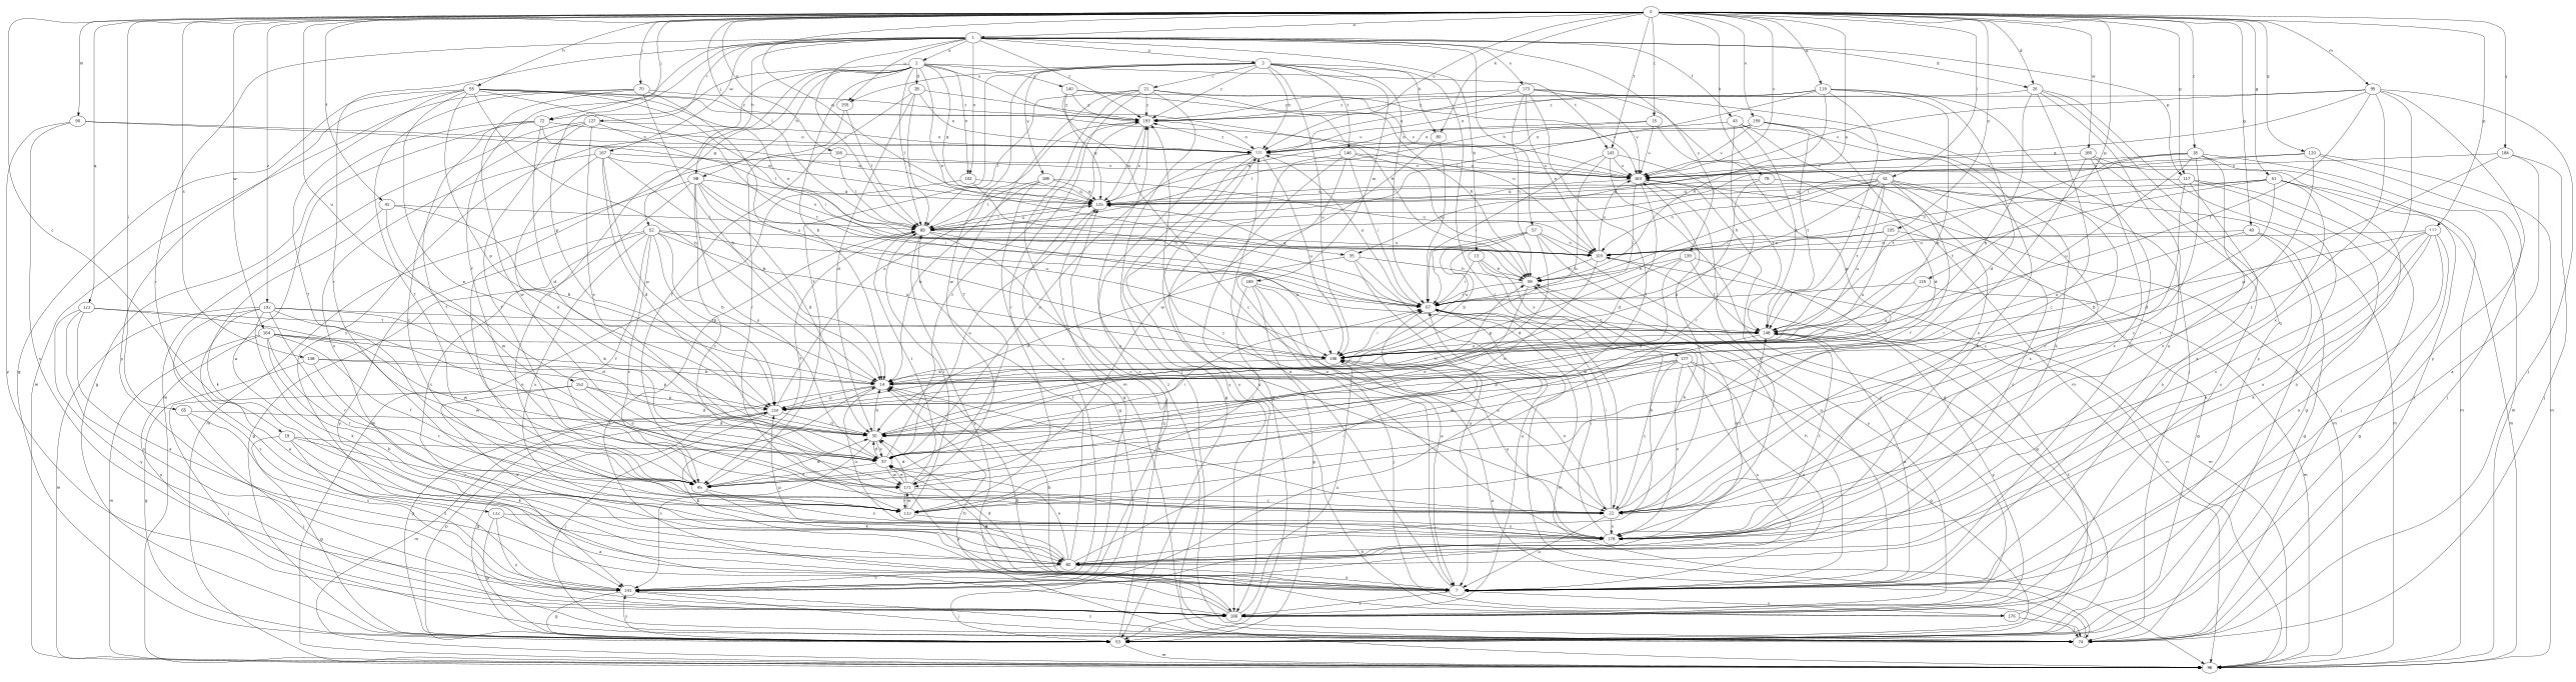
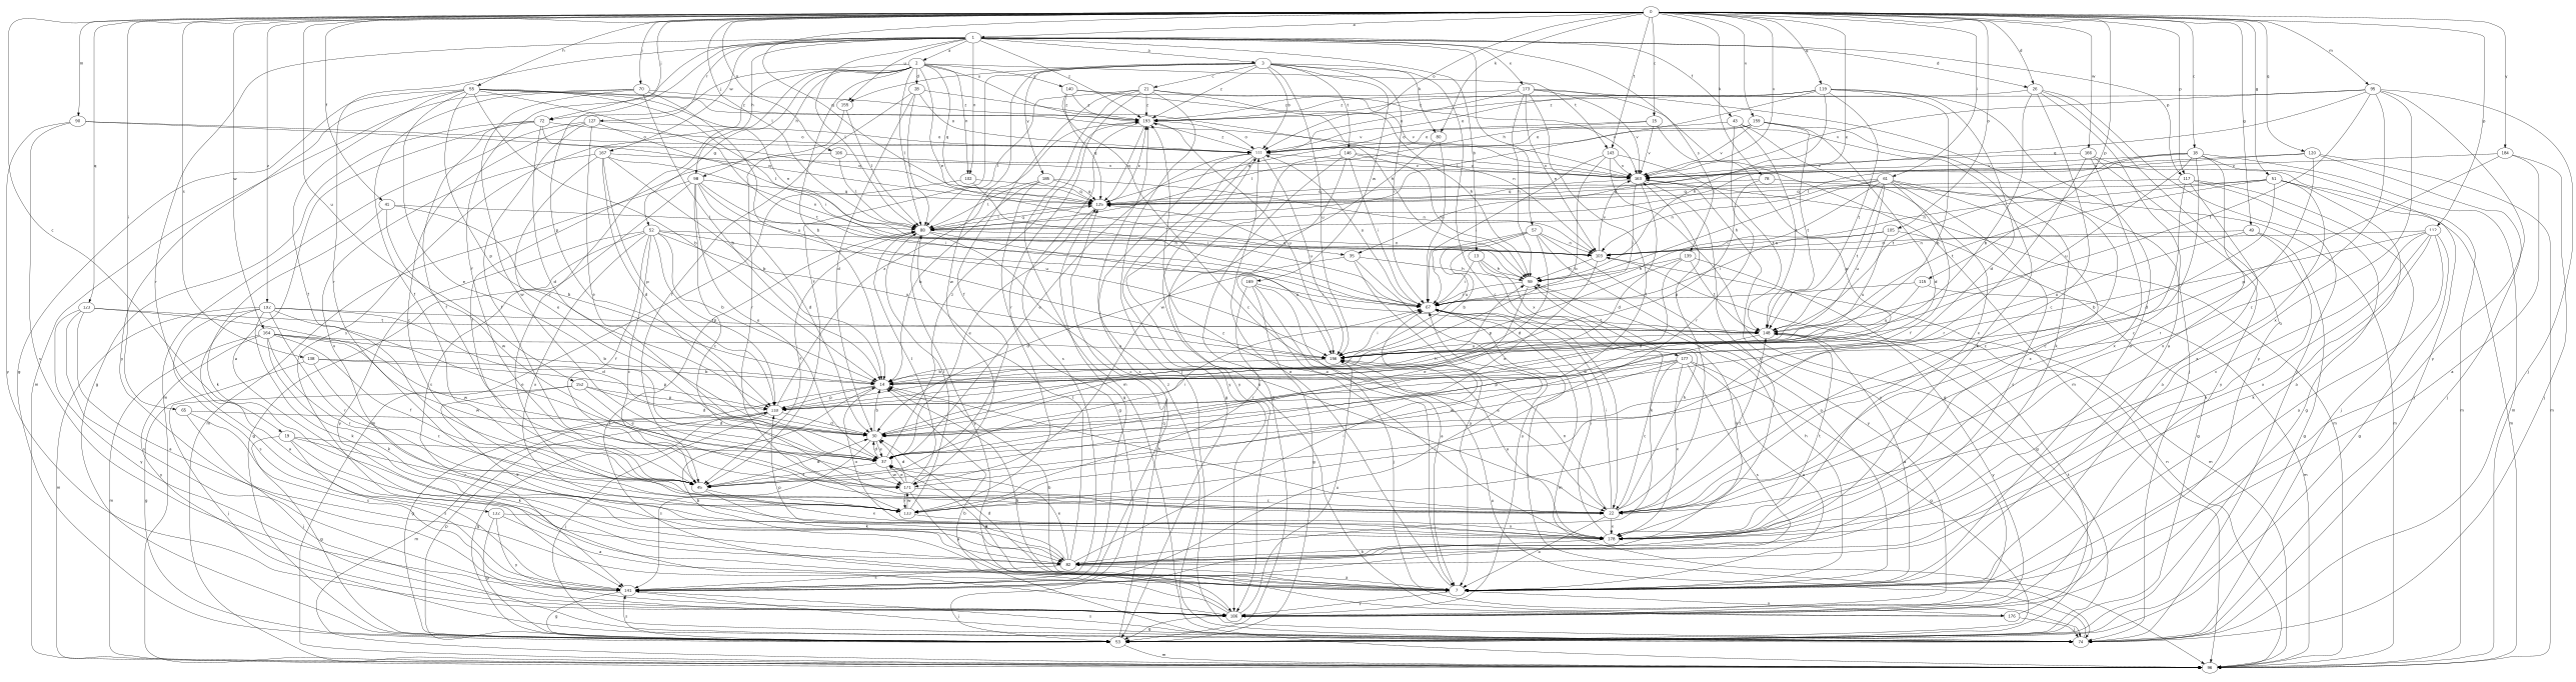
  strict digraph {
    fontname=Nunito
    node [fontname=Nunito]
    edge [fontname=Nunito]
    0
    1
    15
    18
    19
    26
    35
    41
    49
    51
    55
    61
    65
    70
    72
    78
    80
    88
    90
    95
    105
    106
    111
    112
    115
    117
    119
    120
    123
    125
    138
    143
    152
    159
    163
    164
    166
    184
    192
    2
    3
    13
    43
    45
    57
    n46 [label=98]
    102
    118
    127
    132
    133
    139
    155
    167
    173
    193
    22
    156
    178
    74
    96
    148
    141
    37
    82
    53
    14
    7
    186
    59
    30
    171
    103
    67
    28
    52
    140
    21
    146
    169
    185
    177
    176
    0 -> 1 [label=a]
    0 -> 15 [label=c]
    0 -> 18 [label=c]
    0 -> 19 [label=c]
    0 -> 26 [label=d]
    0 -> 35 [label=e]
    0 -> 41 [label=f]
    0 -> 49 [label=g]
    0 -> 51 [label=g]
    0 -> 55 [label=h]
    0 -> 61 [label=i]
    0 -> 65 [label=i]
    0 -> 70 [label=j]
    0 -> 72 [label=j]
    0 -> 78 [label=k]
    0 -> 80 [label=k]
    0 -> 88 [label=l]
    0 -> 90 [label=m]
    0 -> 95 [label=m]
    0 -> 105 [label=o]
    0 -> 106 [label=o]
    0 -> 111 [label=o]
    0 -> 112 [label=p]
    0 -> 115 [label=p]
    0 -> 117 [label=p]
    0 -> 119 [label=q]
    0 -> 120 [label=q]
    0 -> 123 [label=q]
    0 -> 125 [label=q]
    0 -> 138 [label=s]
    0 -> 143 [label=t]
    0 -> 152 [label=u]
    0 -> 159 [label=v]
    0 -> 163 [label=v]
    0 -> 164 [label=w]
    0 -> 166 [label=w]
    0 -> 184 [label=y]
    0 -> 192 [label=z]
    1 -> 26 [label=d]
    1 -> 88 [label=l]
    1 -> 117 [label=p]
    1 -> 2 [label=a]
    1 -> 3 [label=a]
    1 -> 13 [label=b]
    1 -> 43 [label=f]
    1 -> 45 [label=f]
    1 -> 57 [label=h]
    1 -> n46 [label=h]
    1 -> 102 [label=n]
    1 -> 118 [label=p]
    1 -> 127 [label=r]
    1 -> 132 [label=r]
    1 -> 133 [label=r]
    1 -> 139 [label=s]
    1 -> 155 [label=u]
    1 -> 167 [label=w]
    1 -> 173 [label=x]
    1 -> 193 [label=z]
    15 -> 88 [label=l]
    15 -> 111 [label=o]
    15 -> 163 [label=v]
    15 -> 118 [label=p]
    18 -> 88 [label=l]
    18 -> 163 [label=v]
    18 -> 22 [label=c]
    18 -> 156 [label=u]
    18 -> 178 [label=x]
    18 -> 74 [label=j]
    18 -> 96 [label=m]
    18 -> 148 [label=t]
    19 -> 133 [label=r]
    19 -> 141 [label=s]
    19 -> 37 [label=e]
    19 -> 82 [label=k]
    19 -> 53 [label=g]
    26 -> 193 [label=z]
    26 -> 22 [label=c]
    26 -> 74 [label=j]
    26 -> 14 [label=b]
    26 -> 7 [label=a]
    26 -> 186 [label=y]
    35 -> 7 [label=a]
    35 -> 186 [label=y]
    35 -> 59 [label=h]
    35 -> 30 [label=d]
    41 -> 88 [label=l]
    41 -> 82 [label=k]
    41 -> 14 [label=b]
    41 -> 171 [label=w]
    49 -> 156 [label=u]
    49 -> 82 [label=k]
    49 -> 53 [label=g]
    49 -> 103 [label=n]
    51 -> 125 [label=q]
    51 -> 178 [label=x]
    51 -> 96 [label=m]
    51 -> 148 [label=t]
    51 -> 7 [label=a]
    51 -> 30 [label=d]
    51 -> 103 [label=n]
    55 -> 163 [label=v]
    55 -> 45 [label=f]
    55 -> 118 [label=p]
    55 -> 193 [label=z]
    55 -> 148 [label=t]
    55 -> 37 [label=e]
    55 -> 53 [label=g]
    55 -> 14 [label=b]
    55 -> 186 [label=y]
    55 -> 103 [label=n]
    55 -> 67 [label=i]
    61 -> 125 [label=q]
    61 -> 45 [label=f]
    61 -> 22 [label=c]
    61 -> 156 [label=u]
    61 -> 178 [label=x]
    61 -> 148 [label=t]
    61 -> 141 [label=s]
    61 -> 59 [label=h]
    61 -> 103 [label=n]
    61 -> 67 [label=i]
    65 -> 74 [label=j]
    65 -> 141 [label=s]
    65 -> 30 [label=d]
    70 -> 45 [label=f]
    70 -> 193 [label=z]
    70 -> 156 [label=u]
    70 -> 96 [label=m]
    70 -> 14 [label=b]
    70 -> 171 [label=w]
    72 -> 111 [label=o]
    72 -> 125 [label=q]
    72 -> 45 [label=f]
    72 -> 53 [label=g]
    72 -> 7 [label=a]
    72 -> 30 [label=d]
    78 -> 125 [label=q]
    78 -> 118 [label=p]
    78 -> 96 [label=m]
    80 -> 171 [label=w]
    80 -> 67 [label=i]
    88 -> 125 [label=q]
    88 -> 45 [label=f]
    88 -> 22 [label=c]
    88 -> 156 [label=u]
    88 -> 186 [label=y]
    88 -> 103 [label=n]
    90 -> 111 [label=o]
    90 -> 125 [label=q]
    90 -> 141 [label=s]
    90 -> 186 [label=y]
    95 -> 125 [label=q]
    95 -> 163 [label=v]
    95 -> 193 [label=z]
    95 -> 22 [label=c]
    95 -> 178 [label=x]
    95 -> 74 [label=j]
    95 -> 148 [label=t]
    95 -> 186 [label=y]
    105 -> 156 [label=u]
    105 -> 53 [label=g]
    105 -> 103 [label=n]
    105 -> 67 [label=i]
    106 -> 88 [label=l]
    106 -> 163 [label=v]
    106 -> 45 [label=f]
    111 -> 163 [label=v]
    111 -> 193 [label=z]
    111 -> 156 [label=u]
    111 -> 141 [label=s]
    111 -> 37 [label=e]
    111 -> 53 [label=g]
    111 -> 186 [label=y]
    112 -> 22 [label=c]
    112 -> 178 [label=x]
    112 -> 82 [label=k]
    112 -> 53 [label=g]
    112 -> 14 [label=b]
    112 -> 7 [label=a]
    112 -> 103 [label=n]
    115 -> 156 [label=u]
    115 -> 96 [label=m]
    115 -> 67 [label=i]
    117 -> 125 [label=q]
    117 -> 22 [label=c]
    117 -> 74 [label=j]
    117 -> 53 [label=g]
    117 -> 7 [label=a]
    119 -> 88 [label=l]
    119 -> 111 [label=o]
    119 -> 193 [label=z]
    119 -> 148 [label=t]
    119 -> 14 [label=b]
    119 -> 7 [label=a]
    119 -> 59 [label=h]
    119 -> 30 [label=d]
    120 -> 88 [label=l]
    120 -> 163 [label=v]
    120 -> 133 [label=r]
    120 -> 74 [label=j]
    120 -> 96 [label=m]
    123 -> 148 [label=t]
    123 -> 141 [label=s]
    123 -> 7 [label=a]
    123 -> 186 [label=y]
    123 -> 171 [label=w]
    125 -> 88 [label=l]
    125 -> 193 [label=z]
    125 -> 37 [label=e]
    138 -> 118 [label=p]
    138 -> 22 [label=c]
    138 -> 53 [label=g]
    138 -> 14 [label=b]
    143 -> 163 [label=v]
    143 -> 148 [label=t]
    143 -> 53 [label=g]
    143 -> 14 [label=b]
    143 -> 67 [label=i]
    152 -> 118 [label=p]
    152 -> 74 [label=j]
    152 -> 37 [label=e]
    152 -> 82 [label=k]
    152 -> 30 [label=d]
    159 -> 111 [label=o]
    159 -> 125 [label=q]
    159 -> 163 [label=v]
    159 -> 148 [label=t]
    159 -> 82 [label=k]
    159 -> 30 [label=d]
    163 -> 125 [label=q]
    163 -> 178 [label=x]
    163 -> 96 [label=m]
    163 -> 30 [label=d]
    163 -> 67 [label=i]
    164 -> 45 [label=f]
    164 -> 133 [label=r]
    164 -> 156 [label=u]
    164 -> 96 [label=m]
    164 -> 82 [label=k]
    164 -> 14 [label=b]
    164 -> 186 [label=y]
    164 -> 171 [label=w]
    166 -> 163 [label=v]
    166 -> 133 [label=r]
    166 -> 178 [label=x]
    166 -> 96 [label=m]
    166 -> 186 [label=y]
    184 -> 163 [label=v]
    184 -> 118 [label=p]
    184 -> 74 [label=j]
    184 -> 7 [label=a]
    192 -> 133 [label=r]
    192 -> 96 [label=m]
    192 -> 148 [label=t]
    192 -> 141 [label=s]
    192 -> 37 [label=e]
    192 -> 82 [label=k]
    192 -> 7 [label=a]
    192 -> 30 [label=d]
    2 -> 35 [label=e]
    2 -> 72 [label=j]
    2 -> 88 [label=l]
    2 -> 125 [label=q]
    2 -> 143 [label=t]
    2 -> n46 [label=h]
    2 -> 102 [label=n]
    2 -> 133 [label=r]
    2 -> 141 [label=s]
    2 -> 14 [label=b]
    2 -> 59 [label=h]
    2 -> 28 [label=d]
    2 -> 52 [label=g]
    2 -> 140 [label=s]
    3 -> 80 [label=k]
    3 -> 111 [label=o]
    3 -> 45 [label=f]
    3 -> 155 [label=u]
    3 -> 193 [label=z]
    3 -> 22 [label=c]
    3 -> 156 [label=u]
    3 -> 171 [label=w]
    3 -> 67 [label=i]
    3 -> 21 [label=c]
    3 -> 146 [label=t]
    3 -> 169 [label=w]
    3 -> 185 [label=y]
    13 -> 82 [label=k]
    13 -> 59 [label=h]
    13 -> 67 [label=i]
    13 -> 177 [label=x]
    43 -> 111 [label=o]
    43 -> 133 [label=r]
    43 -> 178 [label=x]
    43 -> 148 [label=t]
    43 -> 82 [label=k]
    45 -> 178 [label=x]
    45 -> 82 [label=k]
    45 -> 30 [label=d]
    57 -> 156 [label=u]
    57 -> 14 [label=b]
    57 -> 7 [label=a]
    57 -> 186 [label=y]
    57 -> 30 [label=d]
    57 -> 103 [label=n]
    57 -> 67 [label=i]
    n46 -> 125 [label=q]
    n46 -> 22 [label=c]
    n46 -> 156 [label=u]
    n46 -> 96 [label=m]
    n46 -> 141 [label=s]
    n46 -> 37 [label=e]
    n46 -> 30 [label=d]
    n46 -> 67 [label=i]
    102 -> 125 [label=q]
    102 -> 96 [label=m]
    102 -> 67 [label=i]
    118 -> 193 [label=z]
    118 -> 74 [label=j]
    118 -> 96 [label=m]
    118 -> 53 [label=g]
    118 -> 30 [label=d]
    127 -> 88 [label=l]
    127 -> 111 [label=o]
    127 -> 45 [label=f]
    127 -> 22 [label=c]
    127 -> 96 [label=m]
    127 -> 37 [label=e]
    132 -> 178 [label=x]
    132 -> 53 [label=g]
    132 -> 7 [label=a]
    132 -> 186 [label=y]
    133 -> 88 [label=l]
    133 -> 178 [label=x]
    133 -> 171 [label=w]
    139 -> 118 [label=p]
    139 -> 148 [label=t]
    139 -> 53 [label=g]
    139 -> 59 [label=h]
    139 -> 30 [label=d]
    155 -> 88 [label=l]
    155 -> 133 [label=r]
    167 -> 163 [label=v]
    167 -> 118 [label=p]
    167 -> 178 [label=x]
    167 -> 37 [label=e]
    167 -> 14 [label=b]
    167 -> 30 [label=d]
    167 -> 103 [label=n]
    173 -> 111 [label=o]
    173 -> 163 [label=v]
    173 -> 45 [label=f]
    173 -> 193 [label=z]
    173 -> 74 [label=j]
    173 -> 96 [label=m]
    173 -> 59 [label=h]
    173 -> 103 [label=n]
    193 -> 111 [label=o]
    193 -> 125 [label=q]
+   193 -> 156 [label=u]
    193 -> 141 [label=s]
    22 -> 163 [label=v]
    22 -> 156 [label=n]
    22 -> 178 [label=x]
    22 -> 148 [label=t]
    22 -> 14 [label=b]
    22 -> 7 [label=a]
    22 -> 59 [label=h]
    22 -> 67 [label=i]
    156 -> 14 [label=b]
    156 -> 67 [label=i]
    178 -> 193 [label=z]
    178 -> 156 [label=u]
    178 -> 148 [label=t]
    178 -> 82 [label=k]
    178 -> 67 [label=i]
    74 -> 193 [label=z]
    74 -> 156 [label=u]
    74 -> 141 [label=s]
    74 -> 14 [label=b]
    96 -> 103 [label=n]
    148 -> 156 [label=u]
    148 -> 7 [label=a]
    148 -> 186 [label=y]
    148 -> 171 [label=w]
    141 -> 125 [label=q]
    141 -> 74 [label=j]
    141 -> 53 [label=g]
    141 -> 67 [label=i]
    37 -> 45 [label=f]
    37 -> 193 [label=z]
    37 -> 30 [label=d]
    37 -> 171 [label=w]
    37 -> 67 [label=i]
    82 -> 88 [label=l]
    82 -> 118 [label=p]
    82 -> 141 [label=s]
    82 -> 37 [label=e]
    82 -> 7 [label=a]
    82 -> 67 [label=i]
    53 -> 125 [label=q]
    53 -> 118 [label=p]
    53 -> 96 [label=m]
    53 -> 141 [label=s]
    14 -> 118 [label=p]
    14 -> 178 [label=x]
    14 -> 53 [label=g]
    7 -> 111 [label=o]
    7 -> 37 [label=e]
    7 -> 14 [label=b]
    7 -> 186 [label=y]
    7 -> 59 [label=h]
    7 -> 30 [label=d]
    7 -> 176 [label=x]
    186 -> 88 [label=l]
    186 -> 163 [label=v]
    186 -> 156 [label=u]
    186 -> 53 [label=g]
    186 -> 14 [label=b]
    59 -> 125 [label=q]
    59 -> 37 [label=e]
    59 -> 82 [label=k]
    59 -> 67 [label=i]
    30 -> 141 [label=s]
    30 -> 37 [label=e]
    30 -> 14 [label=b]
    30 -> 59 [label=h]
    171 -> 88 [label=l]
    171 -> 133 [label=r]
    171 -> 22 [label=c]
    171 -> 37 [label=e]
    171 -> 7 [label=a]
    171 -> 30 [label=d]
    103 -> 163 [label=v]
    103 -> 96 [label=m]
    103 -> 37 [label=e]
    103 -> 59 [label=h]
    67 -> 111 [label=o]
    67 -> 74 [label=j]
    67 -> 96 [label=m]
    67 -> 148 [label=t]
    28 -> 88 [label=l]
    28 -> 111 [label=o]
    28 -> 45 [label=f]
    28 -> 193 [label=z]
    28 -> 30 [label=d]
    52 -> 45 [label=f]
    52 -> 118 [label=p]
    52 -> 22 [label=c]
    52 -> 156 [label=u]
    52 -> 178 [label=x]
    52 -> 53 [label=g]
    52 -> 14 [label=b]
    52 -> 186 [label=y]
    52 -> 103 [label=n]
    52 -> 67 [label=i]
    140 -> 125 [label=q]
    140 -> 163 [label=v]
    140 -> 193 [label=z]
    140 -> 22 [label=c]
    140 -> 103 [label=n]
    21 -> 88 [label=l]
    21 -> 163 [label=v]
    21 -> 45 [label=f]
    21 -> 133 [label=r]
    21 -> 193 [label=z]
    21 -> 74 [label=j]
    21 -> 96 [label=m]
    21 -> 59 [label=h]
    146 -> 163 [label=v]
    146 -> 53 [label=g]
    146 -> 7 [label=a]
    146 -> 186 [label=y]
    146 -> 59 [label=h]
    146 -> 67 [label=i]
    169 -> 133 [label=r]
    169 -> 74 [label=j]
    169 -> 53 [label=g]
    169 -> 7 [label=a]
    169 -> 67 [label=i]
    185 -> 88 [label=l]
    185 -> 125 [label=q]
    185 -> 53 [label=g]
    185 -> 14 [label=b]
    185 -> 103 [label=n]
    177 -> 118 [label=p]
    177 -> 22 [label=c]
    177 -> 178 [label=x]
    177 -> 141 [label=s]
    177 -> 37 [label=e]
    177 -> 53 [label=g]
    177 -> 14 [label=b]
    177 -> 7 [label=a]
    176 -> 111 [label=o]
    176 -> 74 [label=j]
    176 -> 148 [label=t]
    176 -> 14 [label=b]
  }
